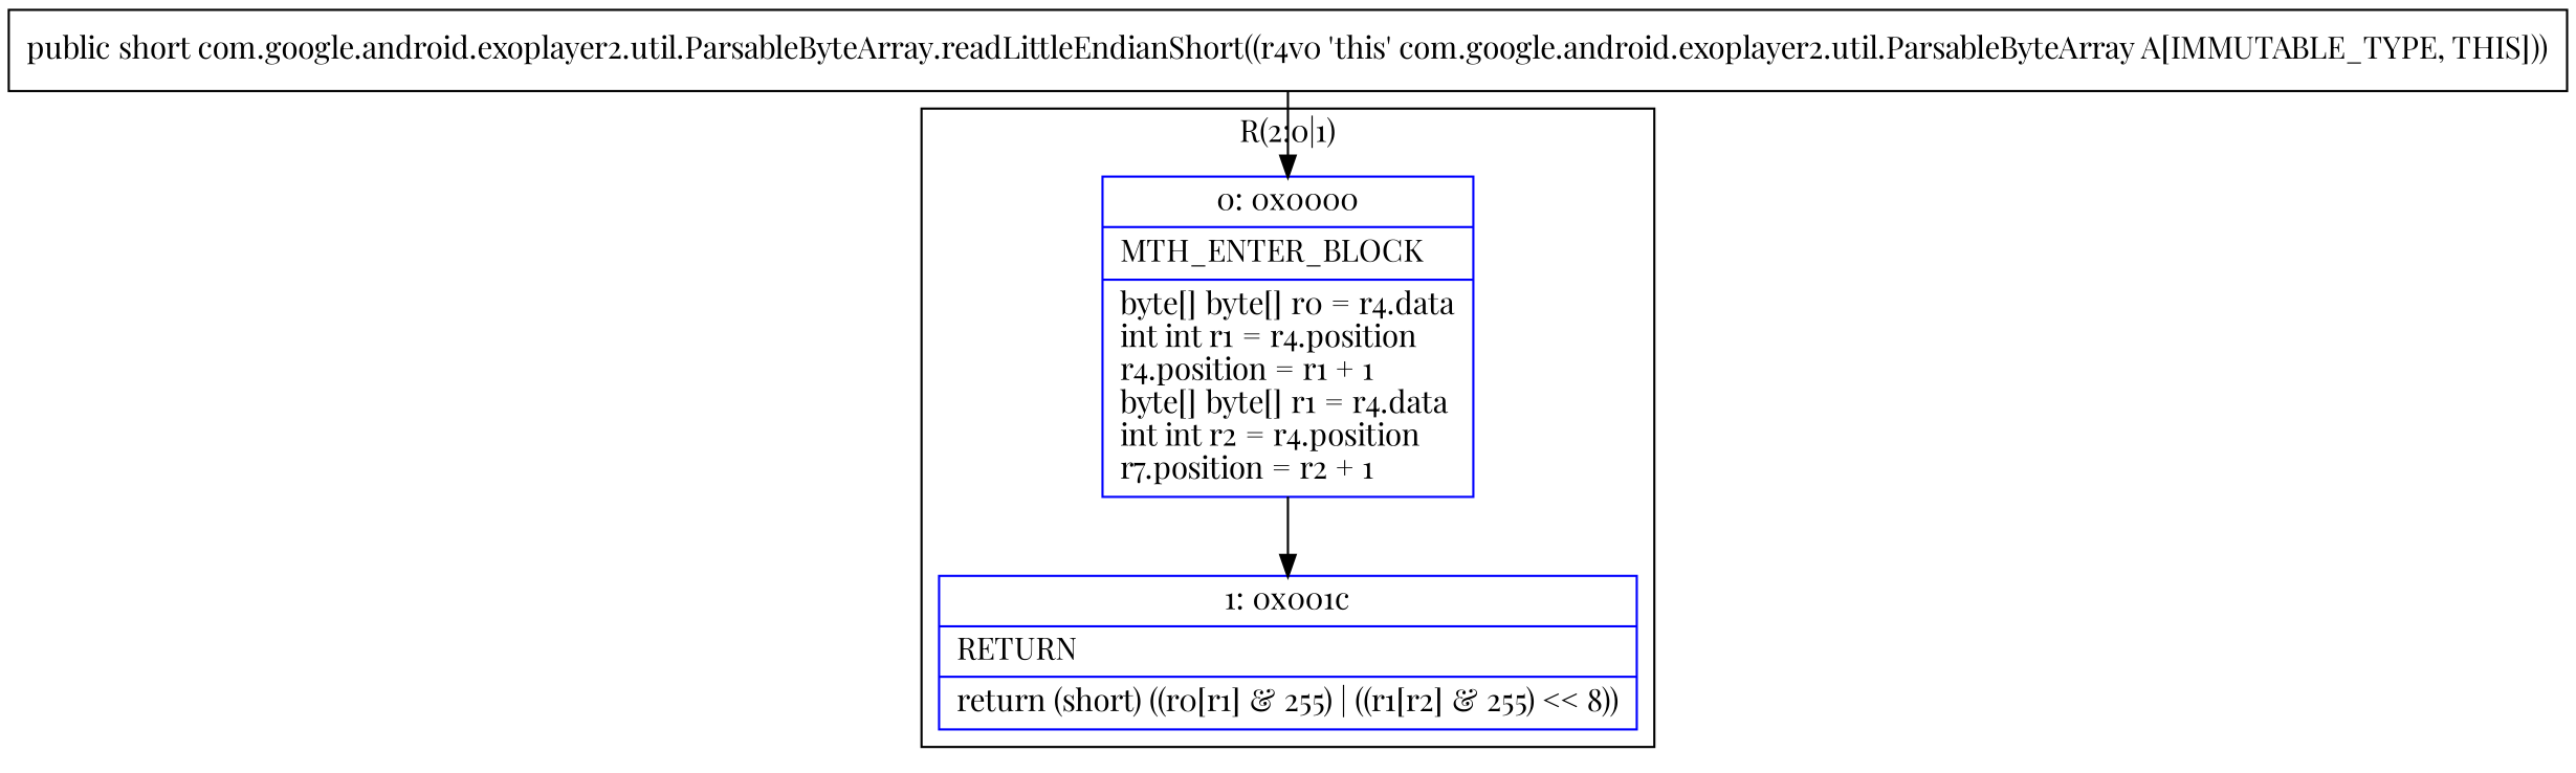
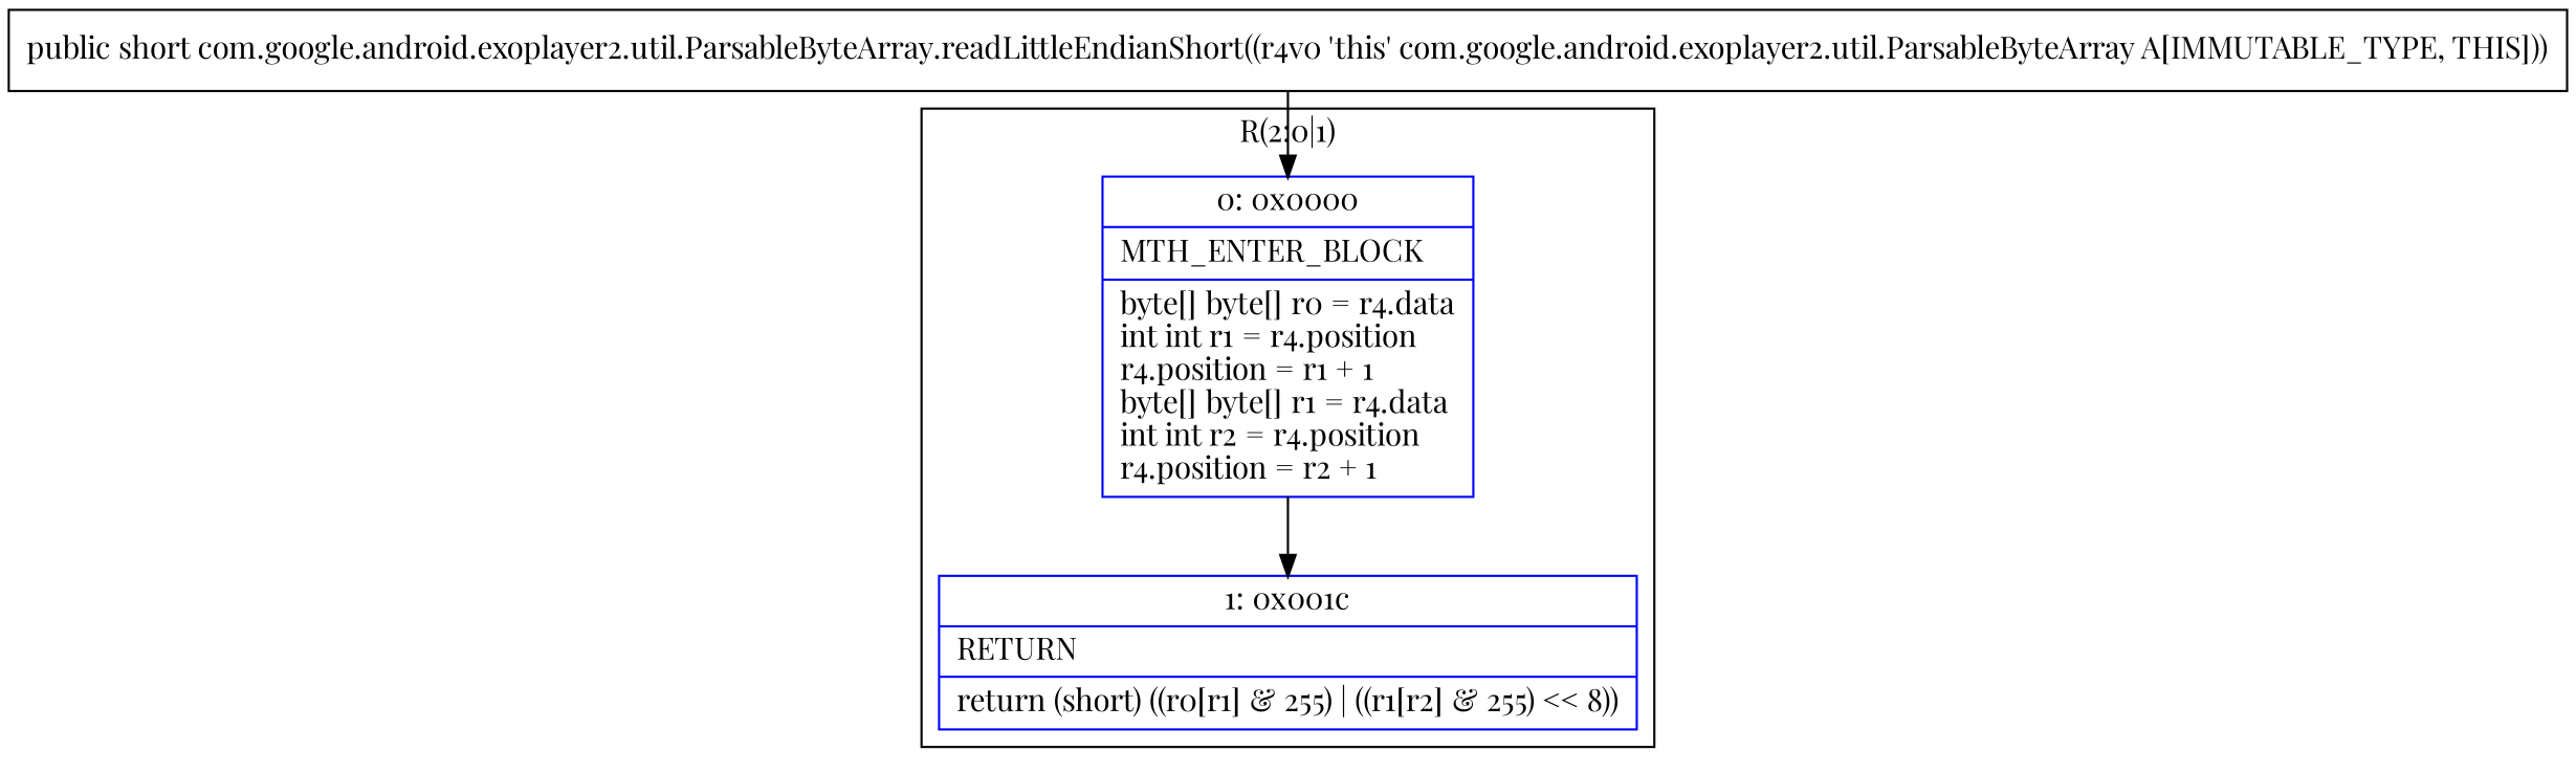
  digraph {
    fontname="Playfair Display"
    node [color=blue shape=record fontname="Playfair Display"]
    edge [fontname="Playfair Display"]
-   n1 [label="{0\:\ 0x0000|MTH_ENTER_BLOCK\l|byte[] byte[] r0 = r4.data\lint int r1 = r4.position\lr4.position = r1 + 1\lbyte[] byte[] r1 = r4.data\lint int r2 = r4.position\lr7.position = r2 + 1\l}"]
+   n1 [label="{0\:\ 0x0000|MTH_ENTER_BLOCK\l|byte[] byte[] r0 = r4.data\lint int r1 = r4.position\lr4.position = r1 + 1\lbyte[] byte[] r1 = r4.data\lint int r2 = r4.position\lr4.position = r2 + 1\l}"]
    n2 [label="{1\:\ 0x001c|RETURN\l|return (short) ((r0[r1] & 255) \| ((r1[r2] & 255) \<\< 8))\l}"]
    n3 [label="{public short com.google.android.exoplayer2.util.ParsableByteArray.readLittleEndianShort((r4v0 'this' com.google.android.exoplayer2.util.ParsableByteArray A[IMMUTABLE_TYPE, THIS])) }" color=""]
    subgraph cluster_1 {
      label="R(2:0|1)"
      n1
      n2
    }
    n1 -> n2
    n3 -> n1
  }
